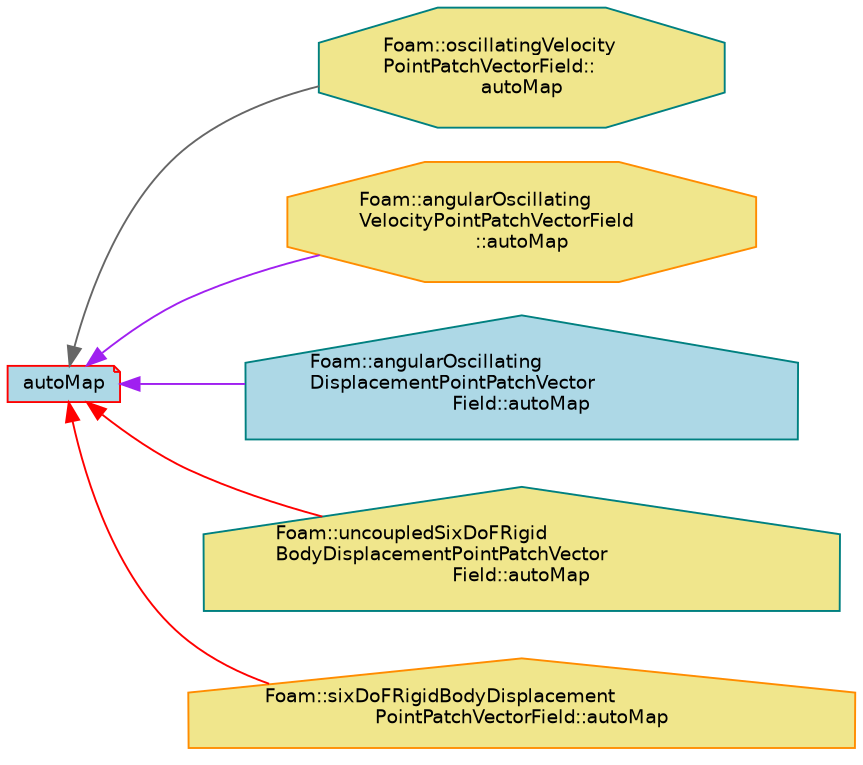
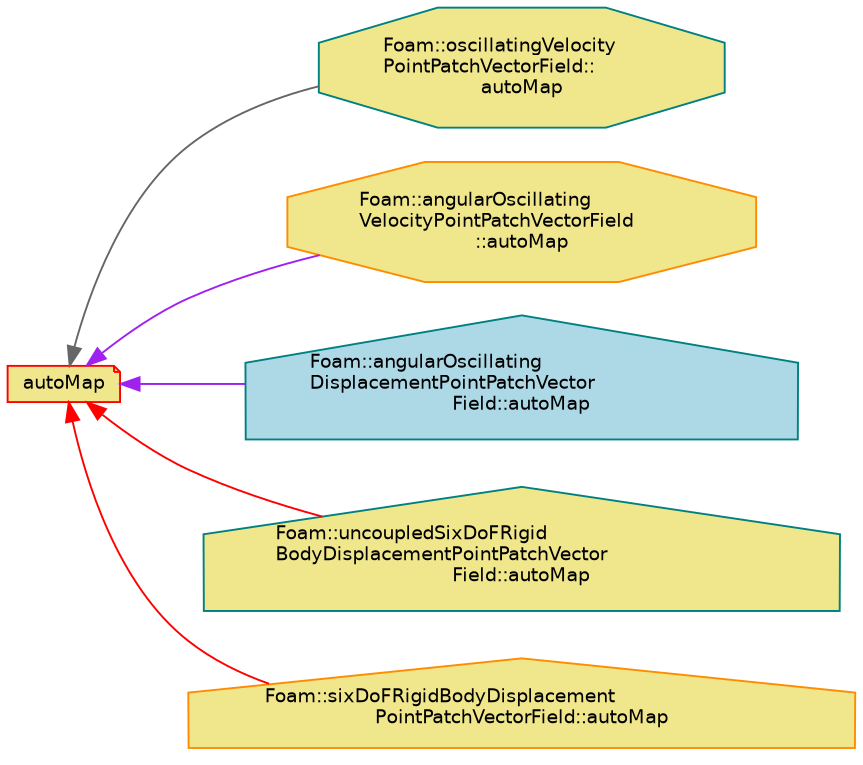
  digraph {
    rankdir=LR
    node [color=teal fillcolor=khaki fontname=Helvetica fontsize=10 shape=house style=filled]
    edge [color=purple dir=back fontname=Helvetica fontsize=10 labelfontname=Helvetica labelfontsize=10 style=solid]
-   n1 [color=red fillcolor=lightblue fontcolor=black height=0.2 label=autoMap shape=note width=0.4]
+   n1 [color=red fontcolor=black height=0.2 label=autoMap shape=note width=0.4]
    n2 [height=0.2 label="Foam::oscillatingVelocity\lPointPatchVectorField::\lautoMap" shape=octagon width=0.4]
    n3 [color=darkorange height=0.2 label="Foam::angularOscillating\lVelocityPointPatchVectorField\l::autoMap" shape=octagon width=0.4]
    n4 [height=0.2 label="Foam::angularOscillating\lDisplacementPointPatchVector\lField::autoMap" width=0.4 fillcolor=lightblue]
    n5 [height=0.2 label="Foam::uncoupledSixDoFRigid\lBodyDisplacementPointPatchVector\lField::autoMap" width=0.4]
    n6 [color=darkorange height=0.2 label="Foam::sixDoFRigidBodyDisplacement\lPointPatchVectorField::autoMap" width=0.4]
    n1 -> n2 [color=gray40]
    n1 -> n3
    n1 -> n4
    n1 -> n5 [color=red]
    n1 -> n6 [color=red]
  }
